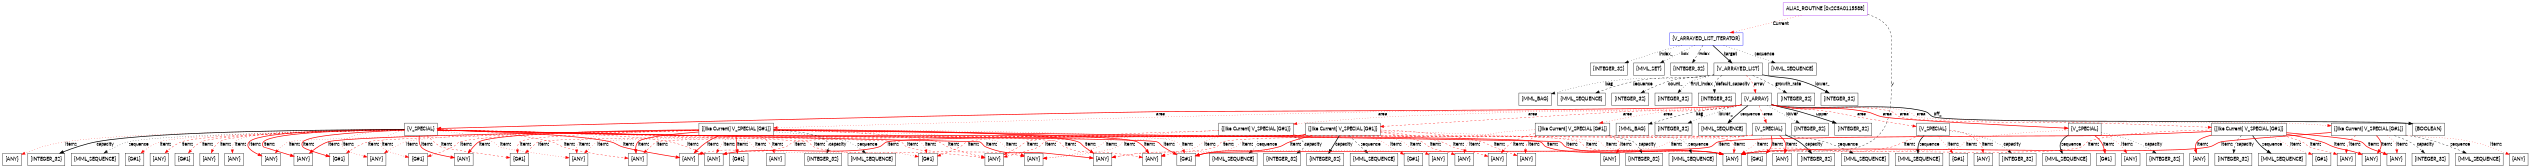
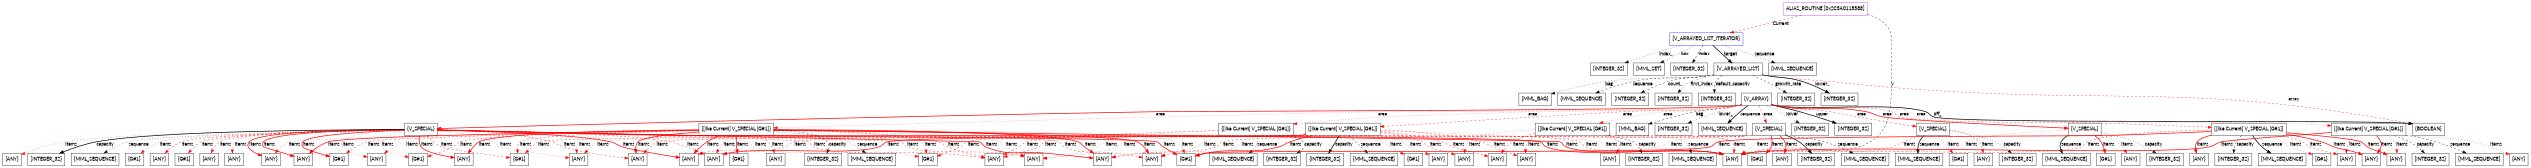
  digraph {
    fontname=Lato
    node [fontname=Lato shape=box]
    edge [color=red fontname=Lato style=dashed]
    n1 [color=purple label=<ALIAS_ROUTINE [0x2C5A0115588]>]
    n2 [color=blue label=<{V_ARRAYED_LIST_ITERATOR}>]
    n3 [label=<{ANY}>]
    n4 [label=<{MML_SET}>]
    n5 [label=<{INTEGER_32}>]
    n6 [label=<{V_ARRAYED_LIST}>]
    n7 [label=<{MML_SEQUENCE}>]
    n8 [label=<{INTEGER_32}>]
    n9 [label=<{BOOLEAN}>]
    n10 [label=<{INTEGER_32}>]
    n11 [label=<{INTEGER_32}>]
    n12 [label=<{INTEGER_32}>]
    n13 [label=<{MML_BAG}>]
    n14 [label=<{MML_SEQUENCE}>]
    n15 [label=<{INTEGER_32}>]
    n16 [label=<{V_ARRAY}>]
    n17 [label=<{INTEGER_32}>]
    n18 [label=<{MML_BAG}>]
    n19 [label=<{MML_SEQUENCE}>]
    n20 [label=<{INTEGER_32}>]
    n21 [label=<{INTEGER_32}>]
    n22 [label=<{INTEGER_32}>]
    n23 [label=<{V_SPECIAL}>]
    n24 [label=<{V_SPECIAL}>]
    n25 [label=<{[like Current] V_SPECIAL [G#1]}>]
    n26 [label=<{[like Current] V_SPECIAL [G#1]}>]
    n27 [label=<{V_SPECIAL}>]
    n28 [label=<{[like Current] V_SPECIAL [G#1]}>]
    n29 [label=<{[like Current] V_SPECIAL [G#1]}>]
    n30 [label=<{V_SPECIAL}>]
    n31 [label=<{[like Current] V_SPECIAL [G#1]}>]
    n32 [label=<{[like Current] V_SPECIAL [G#1]}>]
    n33 [label=<{G#1}>]
    n34 [label=<{G#1}>]
    n35 [label=<{G#1}>]
    n36 [label=<{G#1}>]
    n37 [label=<{ANY}>]
    n38 [label=<{ANY}>]
    n39 [label=<{ANY}>]
    n40 [label=<{ANY}>]
    n41 [label=<{ANY}>]
    n42 [label=<{ANY}>]
    n43 [label=<{ANY}>]
    n44 [label=<{ANY}>]
    n45 [label=<{ANY}>]
    n46 [label=<{ANY}>]
    n47 [label=<{ANY}>]
    n48 [label=<{ANY}>]
    n49 [label=<{G#1}>]
    n50 [label=<{G#1}>]
    n51 [label=<{G#1}>]
    n52 [label=<{ANY}>]
    n53 [label=<{ANY}>]
    n54 [label=<{ANY}>]
    n55 [label=<{ANY}>]
    n56 [label=<{INTEGER_32}>]
    n57 [label=<{MML_SEQUENCE}>]
    n58 [label=<{G#1}>]
    n59 [label=<{ANY}>]
    n60 [label=<{INTEGER_32}>]
    n61 [label=<{MML_SEQUENCE}>]
    n62 [label=<{G#1}>]
    n63 [label=<{ANY}>]
    n64 [label=<{INTEGER_32}>]
    n65 [label=<{MML_SEQUENCE}>]
    n66 [label=<{INTEGER_32}>]
    n67 [label=<{MML_SEQUENCE}>]
    n68 [label=<{G#1}>]
    n69 [label=<{ANY}>]
    n70 [label=<{INTEGER_32}>]
    n71 [label=<{MML_SEQUENCE}>]
    n72 [label=<{G#1}>]
    n73 [label=<{ANY}>]
    n74 [label=<{ANY}>]
    n75 [label=<{ANY}>]
    n76 [label=<{ANY}>]
    n77 [label=<{INTEGER_32}>]
    n78 [label=<{MML_SEQUENCE}>]
    n79 [label=<{ANY}>]
    n80 [label=<{INTEGER_32}>]
    n81 [label=<{MML_SEQUENCE}>]
    n82 [label=<{G#1}>]
    n83 [label=<{ANY}>]
    n84 [label=<{INTEGER_32}>]
    n85 [label=<{MML_SEQUENCE}>]
    n86 [label=<{G#1}>]
    n87 [label=<{ANY}>]
    n88 [label=<{ANY}>]
    n89 [label=<{ANY}>]
    n90 [label=<{ANY}>]
    n91 [label=<{INTEGER_32}>]
    n92 [label=<{MML_SEQUENCE}>]
    n93 [label=<{ANY}>]
    n94 [label=<{INTEGER_32}>]
    n95 [label=<{MML_SEQUENCE}>]
-   n1 -> n2 [label=<Current> style=dotted]
+   n1 -> n2 [label=<Current>]
    n1 -> n3 [label=<v> color=""]
    n2 -> n4 [label=box style=dotted color=""]
    n2 -> n5 [label=<index> color=""]
    n2 -> n6 [color=black label=<target> style=bold]
    n2 -> n7 [label=<sequence> style=dotted color=""]
    n2 -> n8 [label=<index_> style=dotted color=""]
    n6 -> n10 [label=<default_capacity> color=""]
    n6 -> n11 [label=<growth_rate> color=""]
    n6 -> n12 [label=<lower_> style=bold color=""]
    n6 -> n13 [label=<bag> style=dotted color=""]
    n6 -> n14 [label=<sequence> color=""]
    n6 -> n15 [label=<count_> color=""]
-   n6 -> n16 [label=<array>]
+   n6 -> n9 [label=<array>]
    n6 -> n17 [label=<first_index> style=dotted color=""]
    n16 -> n9 [label=<off_> style=bold color=""]
    n16 -> n18 [label=<bag> color=""]
    n16 -> n19 [label=<sequence> style=bold color=""]
    n16 -> n20 [label=<lower_> style=dotted color=""]
    n16 -> n21 [label=<lower> style=dotted color=""]
    n16 -> n22 [label=<upper> style=bold color=""]
    n16 -> n23 [label=<area> style=bold]
    n16 -> n24 [label=<area>]
    n16 -> n25 [label=<area> style=dotted]
    n16 -> n26 [label=<area> style=dotted]
    n16 -> n27 [label=<area>]
    n16 -> n28 [label=<area>]
    n16 -> n29 [label=<area> style=dotted]
    n16 -> n30 [label=<area> style=bold]
    n16 -> n31 [label=<area>]
    n16 -> n32 [label=<area> style=dotted]
    n23 -> n3 [label=<items> style=bold]
    n23 -> n33 [label=<items> style=dotted]
    n23 -> n34 [label=<items>]
    n23 -> n35 [label=<items> style=dotted]
    n23 -> n36 [label=<items> style=bold]
    n23 -> n37 [label=<items> style=dotted]
    n23 -> n38 [label=<items> style=bold]
    n23 -> n39 [label=<items> style=bold]
    n23 -> n40 [label=<items> style=bold]
    n23 -> n41 [label=<items>]
    n23 -> n42 [label=<items>]
    n23 -> n43 [label=<items> style=dotted]
    n23 -> n44 [label=<items> style=dotted]
    n23 -> n45 [label=<items>]
    n23 -> n46 [label=<items> style=bold]
    n23 -> n47 [label=<items>]
    n23 -> n48 [label=<items>]
    n23 -> n49 [label=<items> style=dotted]
    n23 -> n50 [label=<items>]
    n23 -> n51 [label=<items> style=bold]
    n23 -> n52 [label=<items> style=dotted]
    n23 -> n53 [label=<items>]
    n23 -> n54 [label=<items> style=bold]
    n23 -> n55 [label=<items>]
    n23 -> n56 [label=<capacity> style=bold color=""]
    n23 -> n57 [label=<sequence> style=dotted color=""]
    n24 -> n3 [label=<items> style=dotted]
    n24 -> n45 [label=<items> style=dotted]
    n24 -> n46 [label=<items>]
    n24 -> n47 [label=<items>]
    n24 -> n48 [label=<items> style=dotted]
    n24 -> n58 [label=<items> style=bold]
    n24 -> n59 [label=<items> style=bold]
    n24 -> n60 [label=<capacity> style=bold color=""]
    n24 -> n61 [label=<sequence> color=""]
    n25 -> n3 [label=<items> style=bold]
    n25 -> n35 [label=<items>]
    n25 -> n36 [label=<items>]
    n25 -> n37 [label=<items> style=dotted]
    n25 -> n38 [label=<items> style=bold]
    n25 -> n39 [label=<items> style=dotted]
    n25 -> n40 [label=<items> style=bold]
    n25 -> n45 [label=<items> style=dotted]
    n25 -> n46 [label=<items> style=bold]
    n25 -> n47 [label=<items>]
    n25 -> n48 [label=<items> style=bold]
    n25 -> n49 [label=<items> style=dotted]
    n25 -> n50 [label=<items>]
    n25 -> n51 [label=<items> style=dotted]
    n25 -> n52 [label=<items> style=dotted]
    n25 -> n53 [label=<items> style=bold]
    n25 -> n54 [label=<items> style=bold]
    n25 -> n55 [label=<items> style=dotted]
    n25 -> n62 [label=<items> style=bold]
    n25 -> n63 [label=<items>]
    n25 -> n64 [label=<capacity> color=""]
    n25 -> n65 [label=<sequence> style=dotted color=""]
    n26 -> n3 [label=<items>]
    n26 -> n45 [label=<items> style=dotted]
    n26 -> n46 [label=<items> style=dotted]
    n26 -> n47 [label=<items>]
    n26 -> n48 [label=<items> style=dotted]
    n26 -> n66 [label=<capacity> color=""]
    n26 -> n67 [label=<sequence> style=dotted color=""]
    n27 -> n3 [label=<items>]
    n27 -> n68 [label=<items> style=dotted]
    n27 -> n69 [label=<items>]
    n27 -> n70 [label=<capacity> style=dotted color=""]
    n27 -> n71 [label=<sequence> style=bold color=""]
    n28 -> n3 [label=<items> style=dotted]
    n28 -> n49 [label=<items>]
    n28 -> n50 [label=<items>]
    n28 -> n51 [label=<items> style=bold]
    n28 -> n52 [label=<items> style=dotted]
    n28 -> n53 [label=<items>]
    n28 -> n54 [label=<items>]
    n28 -> n55 [label=<items> style=bold]
    n28 -> n72 [label=<items> style=dotted]
    n28 -> n73 [label=<items>]
    n28 -> n74 [label=<items>]
    n28 -> n75 [label=<items>]
    n28 -> n76 [label=<items> style=dotted]
    n28 -> n77 [label=<capacity> style=bold color=""]
    n28 -> n78 [label=<sequence> color=""]
    n29 -> n3 [label=<items>]
    n29 -> n73 [label=<items>]
    n29 -> n74 [label=<items> style=dotted]
    n29 -> n75 [label=<items>]
    n29 -> n79 [label=<items>]
    n29 -> n80 [label=<capacity> color=""]
    n29 -> n81 [label=<sequence> style=dotted color=""]
    n30 -> n3 [label=<items> style=dotted]
    n30 -> n82 [label=<items> style=bold]
    n30 -> n83 [label=<items> style=dotted]
    n30 -> n84 [label=<capacity> style=dotted color=""]
    n30 -> n85 [label=<sequence> style=bold color=""]
    n31 -> n3 [label=<items>]
    n31 -> n51 [label=<items> style=bold]
    n31 -> n86 [label=<items> style=dotted]
    n31 -> n87 [label=<items> style=bold]
    n31 -> n88 [label=<items> style=bold]
    n31 -> n89 [label=<items>]
    n31 -> n90 [label=<items> style=bold]
    n31 -> n91 [label=<capacity> color=""]
    n31 -> n92 [label=<sequence> style=bold color=""]
    n32 -> n3 [label=<items> style=bold]
    n32 -> n87 [label=<items> style=bold]
    n32 -> n88 [label=<items> style=dotted]
    n32 -> n89 [label=<items>]
    n32 -> n93 [label=<items> style=dotted]
    n32 -> n94 [label=<capacity> color=""]
    n32 -> n95 [label=<sequence> color=""]
  }
